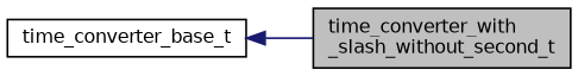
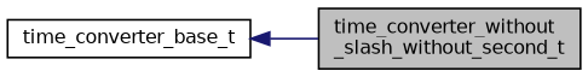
  digraph {
    rankdir=LR
    node [color=black fontname=Helvetica fontsize=10 shape=record style=filled]
-   n1 [fillcolor=grey75 fontcolor=black height=0.2 label="time_converter_with\l_slash_without_second_t" width=0.4]
+   n1 [fillcolor=grey75 fontcolor=black height=0.2 label="time_converter_without\l_slash_without_second_t" width=0.4]
    n2 [fillcolor=white height=0.2 label=time_converter_base_t width=0.4]
    n2 -> n1 [color=midnightblue dir=back fontname=Helvetica fontsize=10 labelfontname=Helvetica labelfontsize=10 style=solid]
  }
